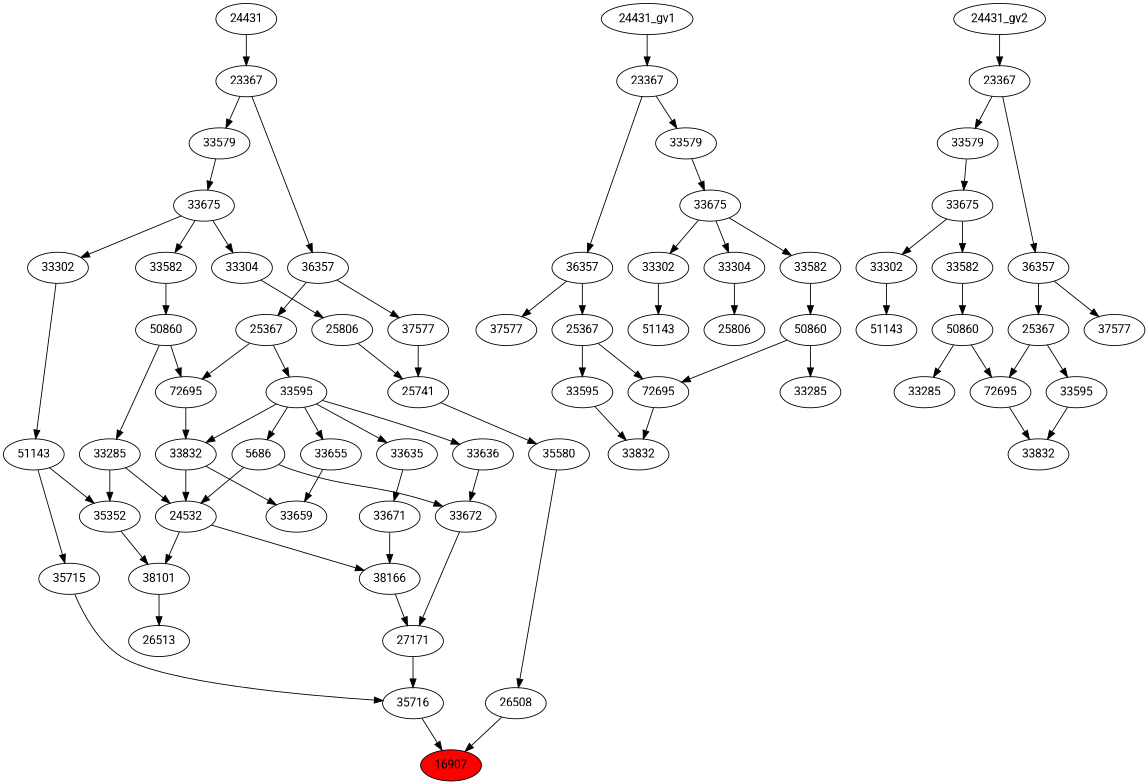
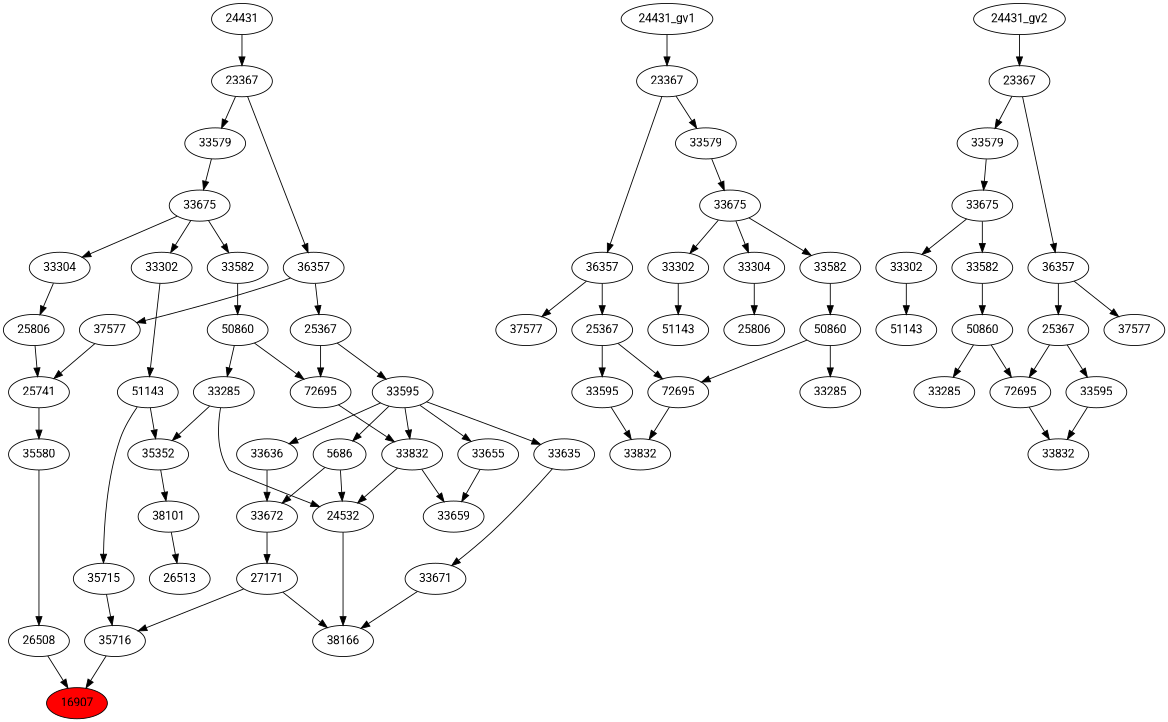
  strict digraph {
    fontname=Roboto
    node [fontname=Roboto]
    edge [fontname=Roboto]
    n1 [fillcolor=red label=16907 style=filled]
    n2 [label=35716]
    n3 [label=26508]
    n4 [label=35715]
    n5 [label=26513]
    n6 [label=35580]
    n7 [label=51143]
    n8 [label=35352]
    n9 [label=38101]
    n10 [label=27171]
    n11 [label=33659]
    n12 [label=25741]
    n13 [label=33302]
    n14 [label=33672]
    n15 [label=38166]
    n16 [label=24532]
    n17 [label=33655]
    n18 [label=33832]
    n19 [label=25806]
    n20 [label=37577]
    n21 [label=33675]
    n22 [label=33304]
    n23 [label=33582]
    n24 [label=50860]
    n25 [label=33636]
    n26 [label=5686]
    n27 [label=33671]
    n28 [label=33285]
    n29 [label=33595]
    n30 [label=33635]
    n31 [label=72695]
    n32 [label=36357]
    n33 [label=25367]
    n34 [label=33579]
    n35 [label=23367]
    n36 [label=24431]
    n37 [label=51143]
    n38 [label=33302]
    n39 [label=33675]
    n40 [label=33304]
    n41 [label=33582]
    n42 [label=25806]
    n43 [label=50860]
    n44 [label=33832]
    n45 [label=72695]
    n46 [label=33595]
    n47 [label=37577]
    n48 [label=36357]
    n49 [label=25367]
    n50 [label=33579]
    n51 [label=33285]
    n52 [label=23367]
    "24431_gv1"
    n54 [label=51143]
    n55 [label=33302]
    n56 [label=33285]
    n57 [label=50860]
    n58 [label=72695]
    n59 [label=33832]
    n60 [label=33595]
    n61 [label=33582]
    n62 [label=33675]
    n63 [label=25367]
    n64 [label=33579]
    n65 [label=36357]
    n66 [label=37577]
    n67 [label=23367]
    "24431_gv2"
    subgraph sub_1 {
      n1
      n2
      n3
      n4
      n5
      n6
      n7
      n8
      n9
      n10
      n11
      n12
      n13
      n14
      n15
      n16
      n17
      n18
      n19
      n20
      n21
      n22
      n23
      n24
      n25
      n26
      n27
      n28
      n29
      n30
      n31
      n32
      n33
      n34
      n35
      n36
    }
    subgraph sub_2 {
      n37
      n38
      n39
      n40
      n41
      n42
      n43
      n44
      n45
      n46
      n47
      n48
      n49
      n50
      n51
      n52
      "24431_gv1"
    }
    subgraph sub_3 {
      n54
      n55
      n56
      n57
      n58
      n59
      n60
      n61
      n62
      n63
      n64
      n65
      n66
      n67
      "24431_gv2"
    }
    n2 -> n1
    n3 -> n1
    n4 -> n2
    n6 -> n3
    n7 -> n4
    n7 -> n8
    n8 -> n9
    n9 -> n5
    n10 -> n2
    n12 -> n6
    n13 -> n7
    n14 -> n10
-   n15 -> n10
-   n16 -> n9
+   n10 -> n15
    n16 -> n15
    n17 -> n11
    n18 -> n11
    n18 -> n16
    n19 -> n12
    n20 -> n12
    n21 -> n13
    n21 -> n22
    n21 -> n23
    n22 -> n19
    n23 -> n24
    n24 -> n28
    n24 -> n31
    n25 -> n14
    n26 -> n14
    n26 -> n16
    n27 -> n15
    n28 -> n8
    n28 -> n16
    n29 -> n17
    n29 -> n18
    n29 -> n25
    n29 -> n26
    n29 -> n30
    n30 -> n27
    n31 -> n18
    n32 -> n20
    n32 -> n33
    n33 -> n29
    n33 -> n31
    n34 -> n21
    n35 -> n32
    n35 -> n34
    n36 -> n35
    n38 -> n37
    n39 -> n38
    n39 -> n40
    n39 -> n41
    n40 -> n42
    n41 -> n43
    n43 -> n45
    n43 -> n51
    n45 -> n44
    n46 -> n44
    n48 -> n47
    n48 -> n49
    n49 -> n45
    n49 -> n46
    n50 -> n39
    n52 -> n48
    n52 -> n50
    "24431_gv1" -> n52
    n55 -> n54
    n57 -> n56
    n57 -> n58
    n58 -> n59
    n60 -> n59
    n61 -> n57
    n62 -> n55
    n62 -> n61
    n63 -> n58
    n63 -> n60
    n64 -> n62
    n65 -> n63
    n65 -> n66
    n67 -> n64
    n67 -> n65
    "24431_gv2" -> n67
  }
